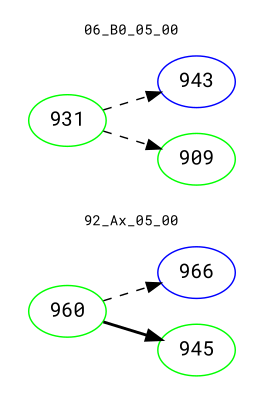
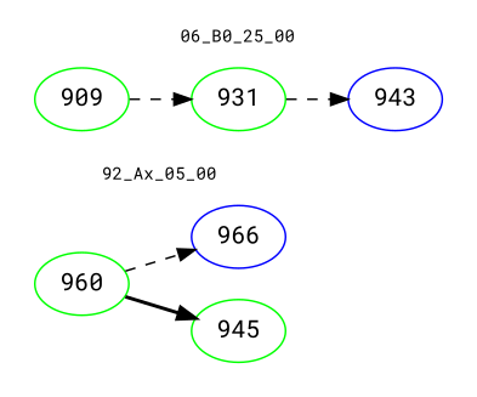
  digraph {
    fontname="Roboto Mono"
    rankdir=LR
    node [color=green fontname="Roboto Mono"]
    edge [color=black fontname="Roboto Mono" style=dashed]
    n1 [label=960]
    n2 [label=945]
    n3 [color=blue label=966]
    n4 [label=931]
    n5 [label=909]
    n6 [color=blue label=943]
    subgraph cluster_1 {
      color=white
      fontsize=10
      label="92_Ax_05_00"
      n1
      n2
      n3
    }
    subgraph cluster_2 {
      color=white
      fontsize=10
-     label="06_B0_05_00"
+     label="06_B0_25_00"
      n4
      n5
      n6
    }
    n1 -> n2 [style=bold]
    n1 -> n3
-   n4 -> n5
+   n5 -> n4
    n4 -> n6
  }
